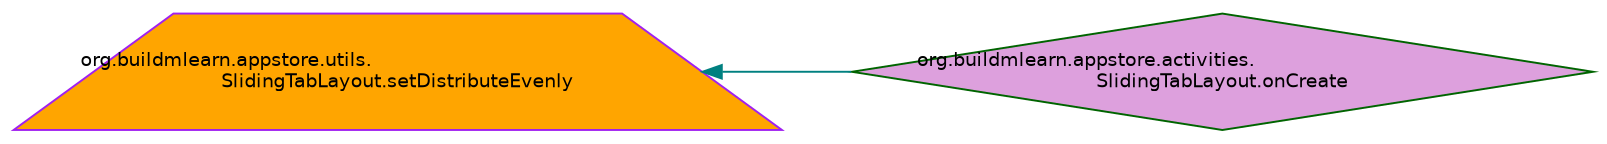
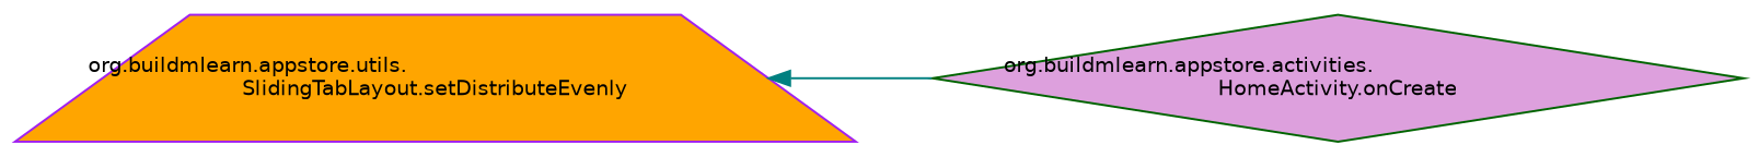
  digraph {
    rankdir=LR
    node [fontname=Helvetica fontsize=10 style=filled]
    n1 [color=purple fillcolor=orange fontcolor=black height=0.2 label="org.buildmlearn.appstore.utils.\lSlidingTabLayout.setDistributeEvenly" shape=trapezium width=0.4]
-   n2 [color=darkgreen height=0.2 label="org.buildmlearn.appstore.activities.\lSlidingTabLayout.onCreate" shape=diamond width=0.4 fillcolor=plum]
+   n2 [color=darkgreen height=0.2 label="org.buildmlearn.appstore.activities.\lHomeActivity.onCreate" shape=diamond width=0.4 fillcolor=plum]
    n1 -> n2 [color=teal dir=back fontname=Helvetica fontsize=10 labelfontname=Helvetica labelfontsize=10 style=solid]
  }
